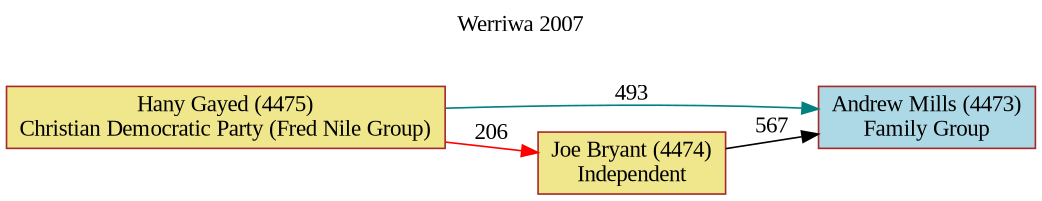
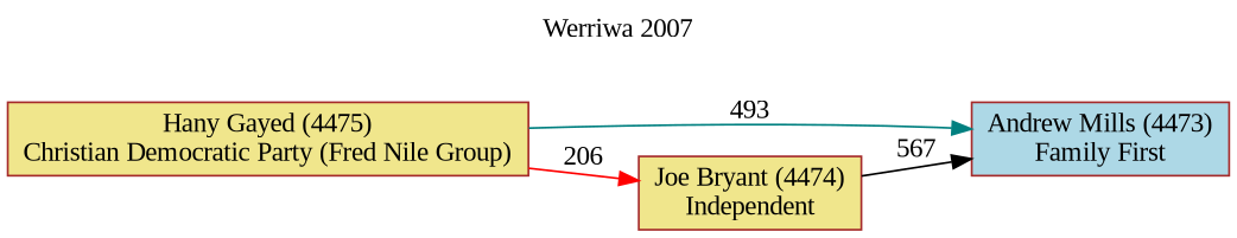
  digraph {
    label="Werriwa 2007"
    labelloc=t
    mclimit=10
    rankdir=LR
    fontname="Liberation Serif"
    node [shape=box style=filled fillcolor=khaki color=brown fontname="Liberation Serif"]
    edge [fontname="Liberation Serif"]
-   n1 [label="Andrew Mills (4473)\nFamily Group" fillcolor=lightblue]
+   n1 [label="Andrew Mills (4473)\nFamily First" fillcolor=lightblue]
    n2 [label="Joe Bryant (4474)\nIndependent"]
    n3 [label="Hany Gayed (4475)\nChristian Democratic Party (Fred Nile Group)"]
    n2 -> n1 [label=567 color=black]
    n3 -> n1 [label=493 color=teal]
    n3 -> n2 [label=206 color=red]
  }
